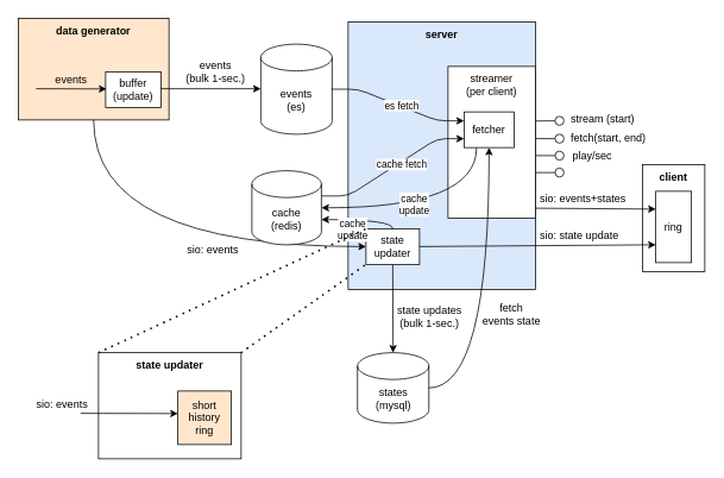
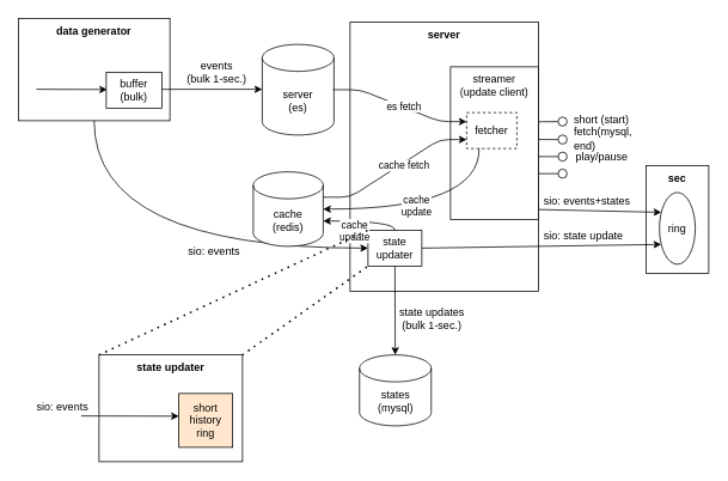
  <mxCell id="0" />
  <mxCell id="1" parent="0" />
- <mxCell id="2" value="stream (start)" style="text;html=1;strokeColor=none;fillColor=none;align=left;verticalAlign=middle;whiteSpace=wrap;rounded=0;" parent="1" vertex="1"><mxGeometry x="638" y="120" width="92" height="25" as="geometry" /></mxCell>
- <mxCell id="3" value="play/sec" style="text;html=1;strokeColor=none;fillColor=none;align=left;verticalAlign=middle;whiteSpace=wrap;rounded=0;" parent="1" vertex="1"><mxGeometry x="640" y="164" width="70" height="20" as="geometry" /></mxCell>
- <mxCell id="4" value="fetch(start, end)" style="text;html=1;strokeColor=none;fillColor=none;align=left;verticalAlign=middle;whiteSpace=wrap;rounded=0;" parent="1" vertex="1"><mxGeometry x="638" y="141" width="92" height="25" as="geometry" /></mxCell>
+ <mxCell id="2" value="short (start)" style="text;html=1;strokeColor=none;fillColor=none;align=left;verticalAlign=middle;whiteSpace=wrap;rounded=0;" parent="1" vertex="1"><mxGeometry x="638" y="120" width="92" height="25" as="geometry" /></mxCell>
+ <mxCell id="3" value="play/pause" style="text;html=1;strokeColor=none;fillColor=none;align=left;verticalAlign=middle;whiteSpace=wrap;rounded=0;" parent="1" vertex="1"><mxGeometry x="640" y="164" width="70" height="20" as="geometry" /></mxCell>
+ <mxCell id="4" value="fetch(mysql, end)" style="text;html=1;strokeColor=none;fillColor=none;align=left;verticalAlign=middle;whiteSpace=wrap;rounded=0;" parent="1" vertex="1"><mxGeometry x="638" y="141" width="92" height="25" as="geometry" /></mxCell>
  <mxCell id="5" value="" style="group" parent="1" vertex="1" connectable="0"><mxGeometry x="598" y="169" width="34" height="10" as="geometry" /></mxCell>
  <mxCell id="6" value="" style="ellipse;whiteSpace=wrap;html=1;aspect=fixed;" parent="5" vertex="1"><mxGeometry x="24" width="10" height="10" as="geometry" /></mxCell>
  <mxCell id="7" value="" style="endArrow=none;html=1;exitX=0;exitY=0.5;exitDx=0;exitDy=0;" parent="5" source="6" edge="1"><mxGeometry width="50" height="50" relative="1" as="geometry"><mxPoint x="20" y="26" as="sourcePoint" /><mxPoint y="5" as="targetPoint" /></mxGeometry></mxCell>
  <mxCell id="8" value="&lt;b&gt;state updater&lt;/b&gt;" style="rounded=0;whiteSpace=wrap;html=1;verticalAlign=top;align=center;" parent="1" vertex="1"><mxGeometry x="110" y="395" width="160" height="119" as="geometry" /></mxCell>
- <mxCell id="9" value="&lt;b&gt;server&lt;/b&gt;" style="rounded=0;whiteSpace=wrap;html=1;verticalAlign=top;align=center;fillColor=#dae8fc;" parent="1" vertex="1"><mxGeometry x="390" y="24" width="210" height="300" as="geometry" /></mxCell>
+ <mxCell id="9" value="&lt;b&gt;server&lt;/b&gt;" style="rounded=0;whiteSpace=wrap;html=1;verticalAlign=top;align=center;" parent="1" vertex="1"><mxGeometry x="390" y="24" width="210" height="300" as="geometry" /></mxCell>
  <mxCell id="10" value="" style="ellipse;whiteSpace=wrap;html=1;aspect=fixed;" parent="1" vertex="1"><mxGeometry x="622" y="130" width="10" height="10" as="geometry" /></mxCell>
  <mxCell id="11" value="" style="endArrow=none;html=1;exitX=0;exitY=0.5;exitDx=0;exitDy=0;entryX=0.997;entryY=0.36;entryDx=0;entryDy=0;entryPerimeter=0;" parent="1" source="10" target="42" edge="1"><mxGeometry width="50" height="50" relative="1" as="geometry"><mxPoint x="618" y="154" as="sourcePoint" /><mxPoint x="600" y="135" as="targetPoint" /></mxGeometry></mxCell>
  <mxCell id="12" value="" style="group" parent="1" vertex="1" connectable="0"><mxGeometry x="598" y="188" width="34" height="10" as="geometry" /></mxCell>
  <mxCell id="13" value="" style="ellipse;whiteSpace=wrap;html=1;aspect=fixed;" parent="12" vertex="1"><mxGeometry x="24" width="10" height="10" as="geometry" /></mxCell>
  <mxCell id="14" value="" style="endArrow=none;html=1;exitX=0;exitY=0.5;exitDx=0;exitDy=0;" parent="12" source="13" edge="1"><mxGeometry width="50" height="50" relative="1" as="geometry"><mxPoint x="20" y="26" as="sourcePoint" /><mxPoint y="5" as="targetPoint" /></mxGeometry></mxCell>
- <mxCell id="15" value="events&lt;br&gt;(es)" style="shape=cylinder3;whiteSpace=wrap;html=1;boundedLbl=1;backgroundOutline=1;size=15;" parent="1" vertex="1"><mxGeometry x="292" y="49" width="80" height="101" as="geometry" /></mxCell>
- <mxCell id="16" value="&lt;span&gt;&lt;b&gt;client&lt;/b&gt;&lt;/span&gt;" style="rounded=0;whiteSpace=wrap;html=1;verticalAlign=top;" parent="1" vertex="1"><mxGeometry x="720" y="184" width="70" height="120" as="geometry" /></mxCell>
+ <mxCell id="15" value="server&lt;br&gt;(es)" style="shape=cylinder3;whiteSpace=wrap;html=1;boundedLbl=1;backgroundOutline=1;size=15;" parent="1" vertex="1"><mxGeometry x="292" y="49" width="80" height="101" as="geometry" /></mxCell>
+ <mxCell id="16" value="&lt;span&gt;&lt;b&gt;sec&lt;/b&gt;&lt;/span&gt;" style="rounded=0;whiteSpace=wrap;html=1;verticalAlign=top;" parent="1" vertex="1"><mxGeometry x="720" y="184" width="70" height="120" as="geometry" /></mxCell>
  <mxCell id="17" value="" style="endArrow=none;html=1;exitX=0;exitY=0.5;exitDx=0;exitDy=0;entryX=0.997;entryY=0.476;entryDx=0;entryDy=0;entryPerimeter=0;" parent="1" source="18" target="42" edge="1"><mxGeometry width="50" height="50" relative="1" as="geometry"><mxPoint x="627" y="393" as="sourcePoint" /><mxPoint x="600" y="155" as="targetPoint" /></mxGeometry></mxCell>
  <mxCell id="18" value="" style="ellipse;whiteSpace=wrap;html=1;aspect=fixed;" parent="1" vertex="1"><mxGeometry x="622" y="150" width="10" height="10" as="geometry" /></mxCell>
- <mxCell id="19" value="&lt;b&gt;data generator&lt;/b&gt;" style="rounded=0;whiteSpace=wrap;html=1;verticalAlign=top;align=center;fillColor=#ffe6cc;" parent="1" vertex="1"><mxGeometry x="20" y="20" width="169" height="114" as="geometry" /></mxCell>
+ <mxCell id="19" value="&lt;b&gt;data generator&lt;/b&gt;" style="rounded=0;whiteSpace=wrap;html=1;verticalAlign=top;align=center;" parent="1" vertex="1"><mxGeometry x="20" y="20" width="169" height="114" as="geometry" /></mxCell>
  <mxCell id="20" value="" style="endArrow=classic;html=1;entryX=0;entryY=0;entryDx=0;entryDy=30;entryPerimeter=0;" parent="1" edge="1"><mxGeometry width="50" height="50" relative="1" as="geometry"><mxPoint x="170" y="99" as="sourcePoint" /><mxPoint x="292" y="99" as="targetPoint" /></mxGeometry></mxCell>
  <mxCell id="21" value="&lt;span style=&quot;font-size: 12px&quot;&gt;events&lt;br&gt;&lt;/span&gt;&lt;span style=&quot;font-size: 12px&quot;&gt;(bulk 1-sec.)&lt;/span&gt;&lt;span style=&quot;font-size: 12px&quot;&gt;&lt;br&gt;&lt;/span&gt;" style="edgeLabel;html=1;align=center;verticalAlign=middle;resizable=0;points=[];" parent="20" vertex="1" connectable="0"><mxGeometry x="-0.083" y="-1" relative="1" as="geometry"><mxPoint x="14" y="-21" as="offset" /></mxGeometry></mxCell>
  <mxCell id="22" value="short&lt;br&gt;history&lt;br&gt;ring" style="rounded=0;whiteSpace=wrap;html=1;fillColor=#ffe6cc;" parent="1" vertex="1"><mxGeometry x="199" y="438" width="60" height="60" as="geometry" /></mxCell>
  <mxCell id="23" value="" style="endArrow=classic;html=1;" parent="1" edge="1"><mxGeometry width="50" height="50" relative="1" as="geometry"><mxPoint x="40" y="99" as="sourcePoint" /><mxPoint x="119" y="99.29" as="targetPoint" /></mxGeometry></mxCell>
- <mxCell id="24" value="events" style="text;html=1;align=center;verticalAlign=middle;resizable=0;points=[];autosize=1;strokeColor=none;fillColor=none;" parent="1" vertex="1"><mxGeometry x="54" y="79.29" width="50" height="20" as="geometry" /></mxCell>
  <mxCell id="25" value="" style="endArrow=classic;html=1;" parent="1" edge="1"><mxGeometry width="50" height="50" relative="1" as="geometry"><mxPoint x="90" y="463" as="sourcePoint" /><mxPoint x="199" y="463.29" as="targetPoint" /></mxGeometry></mxCell>
  <mxCell id="26" value="sio: events" style="text;html=1;align=center;verticalAlign=middle;resizable=0;points=[];autosize=1;strokeColor=none;fillColor=none;" parent="1" vertex="1"><mxGeometry x="34" y="443.29" width="70" height="20" as="geometry" /></mxCell>
  <mxCell id="27" value="states&lt;br&gt;(mysql)" style="shape=cylinder3;whiteSpace=wrap;html=1;boundedLbl=1;backgroundOutline=1;size=15;" parent="1" vertex="1"><mxGeometry x="400.5" y="395" width="80" height="79" as="geometry" /></mxCell>
  <mxCell id="28" value="" style="endArrow=classic;html=1;exitX=0.5;exitY=1;exitDx=0;exitDy=0;" parent="1" source="33" target="27" edge="1"><mxGeometry width="50" height="50" relative="1" as="geometry"><mxPoint x="258" y="434" as="sourcePoint" /><mxPoint x="440" y="354" as="targetPoint" /></mxGeometry></mxCell>
  <mxCell id="29" value="&lt;span style=&quot;font-size: 12px&quot;&gt;state updates&lt;br&gt;&lt;/span&gt;&lt;span style=&quot;font-size: 12px&quot;&gt;(bulk 1-sec.)&lt;/span&gt;&lt;span style=&quot;font-size: 12px&quot;&gt;&lt;br&gt;&lt;/span&gt;" style="edgeLabel;html=1;align=center;verticalAlign=middle;resizable=0;points=[];" parent="28" vertex="1" connectable="0"><mxGeometry x="-0.083" y="-1" relative="1" as="geometry"><mxPoint x="41" y="13" as="offset" /></mxGeometry></mxCell>
- <mxCell id="30" value="buffer&lt;br&gt;(update)" style="rounded=0;whiteSpace=wrap;html=1;" parent="1" vertex="1"><mxGeometry x="118" y="80" width="62" height="40" as="geometry" /></mxCell>
+ <mxCell id="30" value="buffer&lt;br&gt;(bulk)" style="rounded=0;whiteSpace=wrap;html=1;" parent="1" vertex="1"><mxGeometry x="118" y="80" width="62" height="40" as="geometry" /></mxCell>
  <mxCell id="31" value="" style="endArrow=classic;html=1;exitX=0.5;exitY=1;exitDx=0;exitDy=0;entryX=0;entryY=0.5;entryDx=0;entryDy=0;startArrow=none;edgeStyle=orthogonalEdgeStyle;curved=1;" parent="1" source="19" target="33" edge="1"><mxGeometry width="50" height="50" relative="1" as="geometry"><mxPoint x="271" y="274" as="sourcePoint" /><mxPoint x="390" y="273" as="targetPoint" /></mxGeometry></mxCell>
  <mxCell id="32" value="&lt;span style=&quot;font-size: 12px&quot;&gt;sio: events&lt;/span&gt;" style="edgeLabel;html=1;align=center;verticalAlign=middle;resizable=0;points=[];" parent="31" vertex="1" connectable="0"><mxGeometry x="0.117" y="-2" relative="1" as="geometry"><mxPoint x="25" y="1" as="offset" /></mxGeometry></mxCell>
  <mxCell id="33" value="state&lt;br&gt;updater" style="rounded=0;whiteSpace=wrap;html=1;" parent="1" vertex="1"><mxGeometry x="410" y="256" width="60" height="40" as="geometry" /></mxCell>
  <mxCell id="34" value="" style="endArrow=classic;html=1;exitX=1.025;exitY=0.915;exitDx=0;exitDy=0;exitPerimeter=0;entryX=0;entryY=0.25;entryDx=0;entryDy=0;" parent="1" target="38" edge="1"><mxGeometry width="50" height="50" relative="1" as="geometry"><mxPoint x="598" y="232.95" as="sourcePoint" /><mxPoint x="720" y="233" as="targetPoint" /></mxGeometry></mxCell>
  <mxCell id="35" value="&lt;span style=&quot;font-size: 12px&quot;&gt;sio: e&lt;/span&gt;&lt;span style=&quot;font-size: 12px&quot;&gt;vents+states&lt;/span&gt;" style="edgeLabel;html=1;align=center;verticalAlign=middle;resizable=0;points=[];" parent="34" vertex="1" connectable="0"><mxGeometry x="0.112" y="-1" relative="1" as="geometry"><mxPoint x="-21" y="-12" as="offset" /></mxGeometry></mxCell>
  <mxCell id="36" value="" style="endArrow=classic;html=1;exitX=1;exitY=0.5;exitDx=0;exitDy=0;entryX=0;entryY=0.75;entryDx=0;entryDy=0;" parent="1" source="33" target="38" edge="1"><mxGeometry width="50" height="50" relative="1" as="geometry"><mxPoint x="488.9" y="294.42" as="sourcePoint" /><mxPoint x="730" y="294" as="targetPoint" /></mxGeometry></mxCell>
  <mxCell id="37" value="&lt;span style=&quot;font-size: 12px&quot;&gt;sio: state update&lt;/span&gt;" style="edgeLabel;html=1;align=center;verticalAlign=middle;resizable=0;points=[];" parent="36" vertex="1" connectable="0"><mxGeometry x="0.112" y="-1" relative="1" as="geometry"><mxPoint x="31" y="-12" as="offset" /></mxGeometry></mxCell>
- <mxCell id="38" value="ring" style="rounded=0;whiteSpace=wrap;html=1;" parent="1" vertex="1"><mxGeometry x="735" y="214" width="40" height="80" as="geometry" /></mxCell>
+ <mxCell id="38" value="ring" style="ellipse;whiteSpace=wrap;html=1;" parent="1" vertex="1"><mxGeometry x="735" y="214" width="40" height="80" as="geometry" /></mxCell>
  <mxCell id="39" value="" style="endArrow=classic;html=1;exitX=0.5;exitY=0;exitDx=0;exitDy=0;entryX=1;entryY=0;entryDx=0;entryDy=54.75;entryPerimeter=0;edgeStyle=orthogonalEdgeStyle;curved=1;" parent="1" source="33" target="41" edge="1"><mxGeometry width="50" height="50" relative="1" as="geometry"><mxPoint x="220" y="185.85" as="sourcePoint" /><mxPoint x="330" y="204" as="targetPoint" /></mxGeometry></mxCell>
  <mxCell id="40" value="cache&lt;br&gt;update" style="edgeLabel;html=1;align=center;verticalAlign=middle;resizable=0;points=[];" parent="39" vertex="1" connectable="0"><mxGeometry x="0.083" y="8" relative="1" as="geometry"><mxPoint x="-7" y="3" as="offset" /></mxGeometry></mxCell>
  <mxCell id="41" value="cache&lt;br&gt;(redis)" style="shape=cylinder3;whiteSpace=wrap;html=1;boundedLbl=1;backgroundOutline=1;size=15;" parent="1" vertex="1"><mxGeometry x="282" y="191" width="78" height="83" as="geometry" /></mxCell>
- <mxCell id="42" value="streamer&lt;br&gt;(per client)" style="rounded=0;whiteSpace=wrap;html=1;verticalAlign=top;" parent="1" vertex="1"><mxGeometry x="502" y="74" width="98" height="170" as="geometry" /></mxCell>
- <mxCell id="43" value="fetcher" style="rounded=0;whiteSpace=wrap;html=1;" parent="1" vertex="1"><mxGeometry x="520" y="125" width="56" height="40" as="geometry" /></mxCell>
+ <mxCell id="42" value="streamer&lt;br&gt;(update client)" style="rounded=0;whiteSpace=wrap;html=1;verticalAlign=top;" parent="1" vertex="1"><mxGeometry x="502" y="74" width="98" height="170" as="geometry" /></mxCell>
+ <mxCell id="43" value="fetcher" style="rounded=0;whiteSpace=wrap;html=1;dashed=1;" parent="1" vertex="1"><mxGeometry x="520" y="125" width="56" height="40" as="geometry" /></mxCell>
  <mxCell id="44" value="" style="endArrow=classic;html=1;entryX=0;entryY=0.75;entryDx=0;entryDy=0;exitX=1;exitY=0;exitDx=0;exitDy=28.25;exitPerimeter=0;edgeStyle=entityRelationEdgeStyle;" parent="1" source="41" target="43" edge="1"><mxGeometry width="50" height="50" relative="1" as="geometry"><mxPoint x="369" y="187" as="sourcePoint" /><mxPoint x="518.04" y="184.912" as="targetPoint" /></mxGeometry></mxCell>
  <mxCell id="45" value="cache fetch" style="edgeLabel;html=1;align=center;verticalAlign=middle;resizable=0;points=[];" parent="44" vertex="1" connectable="0"><mxGeometry x="0.111" y="-2" relative="1" as="geometry"><mxPoint as="offset" /></mxGeometry></mxCell>
- <mxCell id="46" value="" style="endArrow=classic;html=1;exitX=1;exitY=0.5;exitDx=0;exitDy=0;entryX=0.5;entryY=1;entryDx=0;entryDy=0;exitPerimeter=0;edgeStyle=orthogonalEdgeStyle;curved=1;" parent="1" source="27" target="43" edge="1"><mxGeometry width="50" height="50" relative="1" as="geometry"><mxPoint x="480" y="284" as="sourcePoint" /><mxPoint x="730" y="284.025" as="targetPoint" /></mxGeometry></mxCell>
- <mxCell id="47" value="&lt;span style=&quot;font-size: 12px&quot;&gt;fetch &lt;br&gt;events state&lt;/span&gt;" style="edgeLabel;html=1;align=center;verticalAlign=middle;resizable=0;points=[];" parent="46" vertex="1" connectable="0"><mxGeometry x="0.112" y="-1" relative="1" as="geometry"><mxPoint x="23" y="36" as="offset" /></mxGeometry></mxCell>
  <mxCell id="48" value="" style="endArrow=classic;html=1;exitX=0.25;exitY=1;exitDx=0;exitDy=0;entryX=1;entryY=0.5;entryDx=0;entryDy=0;entryPerimeter=0;edgeStyle=orthogonalEdgeStyle;curved=1;" parent="1" source="43" target="41" edge="1"><mxGeometry width="50" height="50" relative="1" as="geometry"><mxPoint x="516.48" y="192.25" as="sourcePoint" /><mxPoint x="380" y="200" as="targetPoint" /></mxGeometry></mxCell>
  <mxCell id="49" value="cache&lt;br&gt;update" style="edgeLabel;html=1;align=center;verticalAlign=middle;resizable=0;points=[];" parent="48" vertex="1" connectable="0"><mxGeometry x="-0.049" y="-7" relative="1" as="geometry"><mxPoint x="-23" y="3" as="offset" /></mxGeometry></mxCell>
  <mxCell id="50" value="" style="endArrow=none;dashed=1;html=1;dashPattern=1 3;strokeWidth=2;curved=1;exitX=0;exitY=0;exitDx=0;exitDy=0;entryX=0;entryY=0;entryDx=0;entryDy=0;" edge="1" parent="1" source="8" target="33"><mxGeometry width="50" height="50" relative="1" as="geometry"><mxPoint x="180" y="394" as="sourcePoint" /><mxPoint x="380" y="254" as="targetPoint" /></mxGeometry></mxCell>
  <mxCell id="51" value="" style="endArrow=none;dashed=1;html=1;dashPattern=1 3;strokeWidth=2;curved=1;entryX=0;entryY=1;entryDx=0;entryDy=0;exitX=1;exitY=0;exitDx=0;exitDy=0;" edge="1" parent="1" source="8" target="33"><mxGeometry width="50" height="50" relative="1" as="geometry"><mxPoint x="270" y="434" as="sourcePoint" /><mxPoint x="320" y="384" as="targetPoint" /></mxGeometry></mxCell>
  <mxCell id="52" value="" style="endArrow=classic;html=1;exitX=1;exitY=0.5;exitDx=0;exitDy=0;exitPerimeter=0;edgeStyle=entityRelationEdgeStyle;entryX=0;entryY=0.25;entryDx=0;entryDy=0;" parent="1" target="43" edge="1"><mxGeometry width="50" height="50" relative="1" as="geometry"><mxPoint x="371" y="99.5" as="sourcePoint" /><mxPoint x="600" y="64" as="targetPoint" /></mxGeometry></mxCell>
  <mxCell id="53" value="es fetch" style="edgeLabel;html=1;align=center;verticalAlign=middle;resizable=0;points=[];" parent="52" vertex="1" connectable="0"><mxGeometry x="0.052" y="1" relative="1" as="geometry"><mxPoint as="offset" /></mxGeometry></mxCell>
